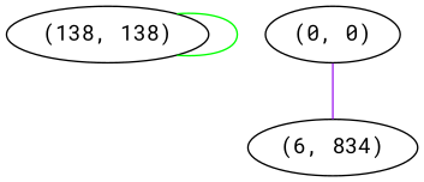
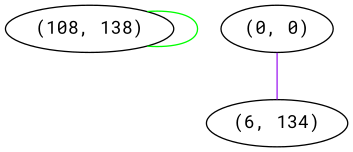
  graph {
    fontname="Roboto Mono"
    node [fontname="Roboto Mono"]
    edge [fontname="Roboto Mono"]
-   "(108, 138)" [label="(138, 138)"]
+   "(108, 138)"
    "(0, 0)"
-   "(6, 134)" [label="(6, 834)"]
+   "(6, 134)"
    "(108, 138)" -- "(108, 138)" [color=green weight=2]
    "(0, 0)" -- "(6, 134)" [color=purple weight=4]
  }
